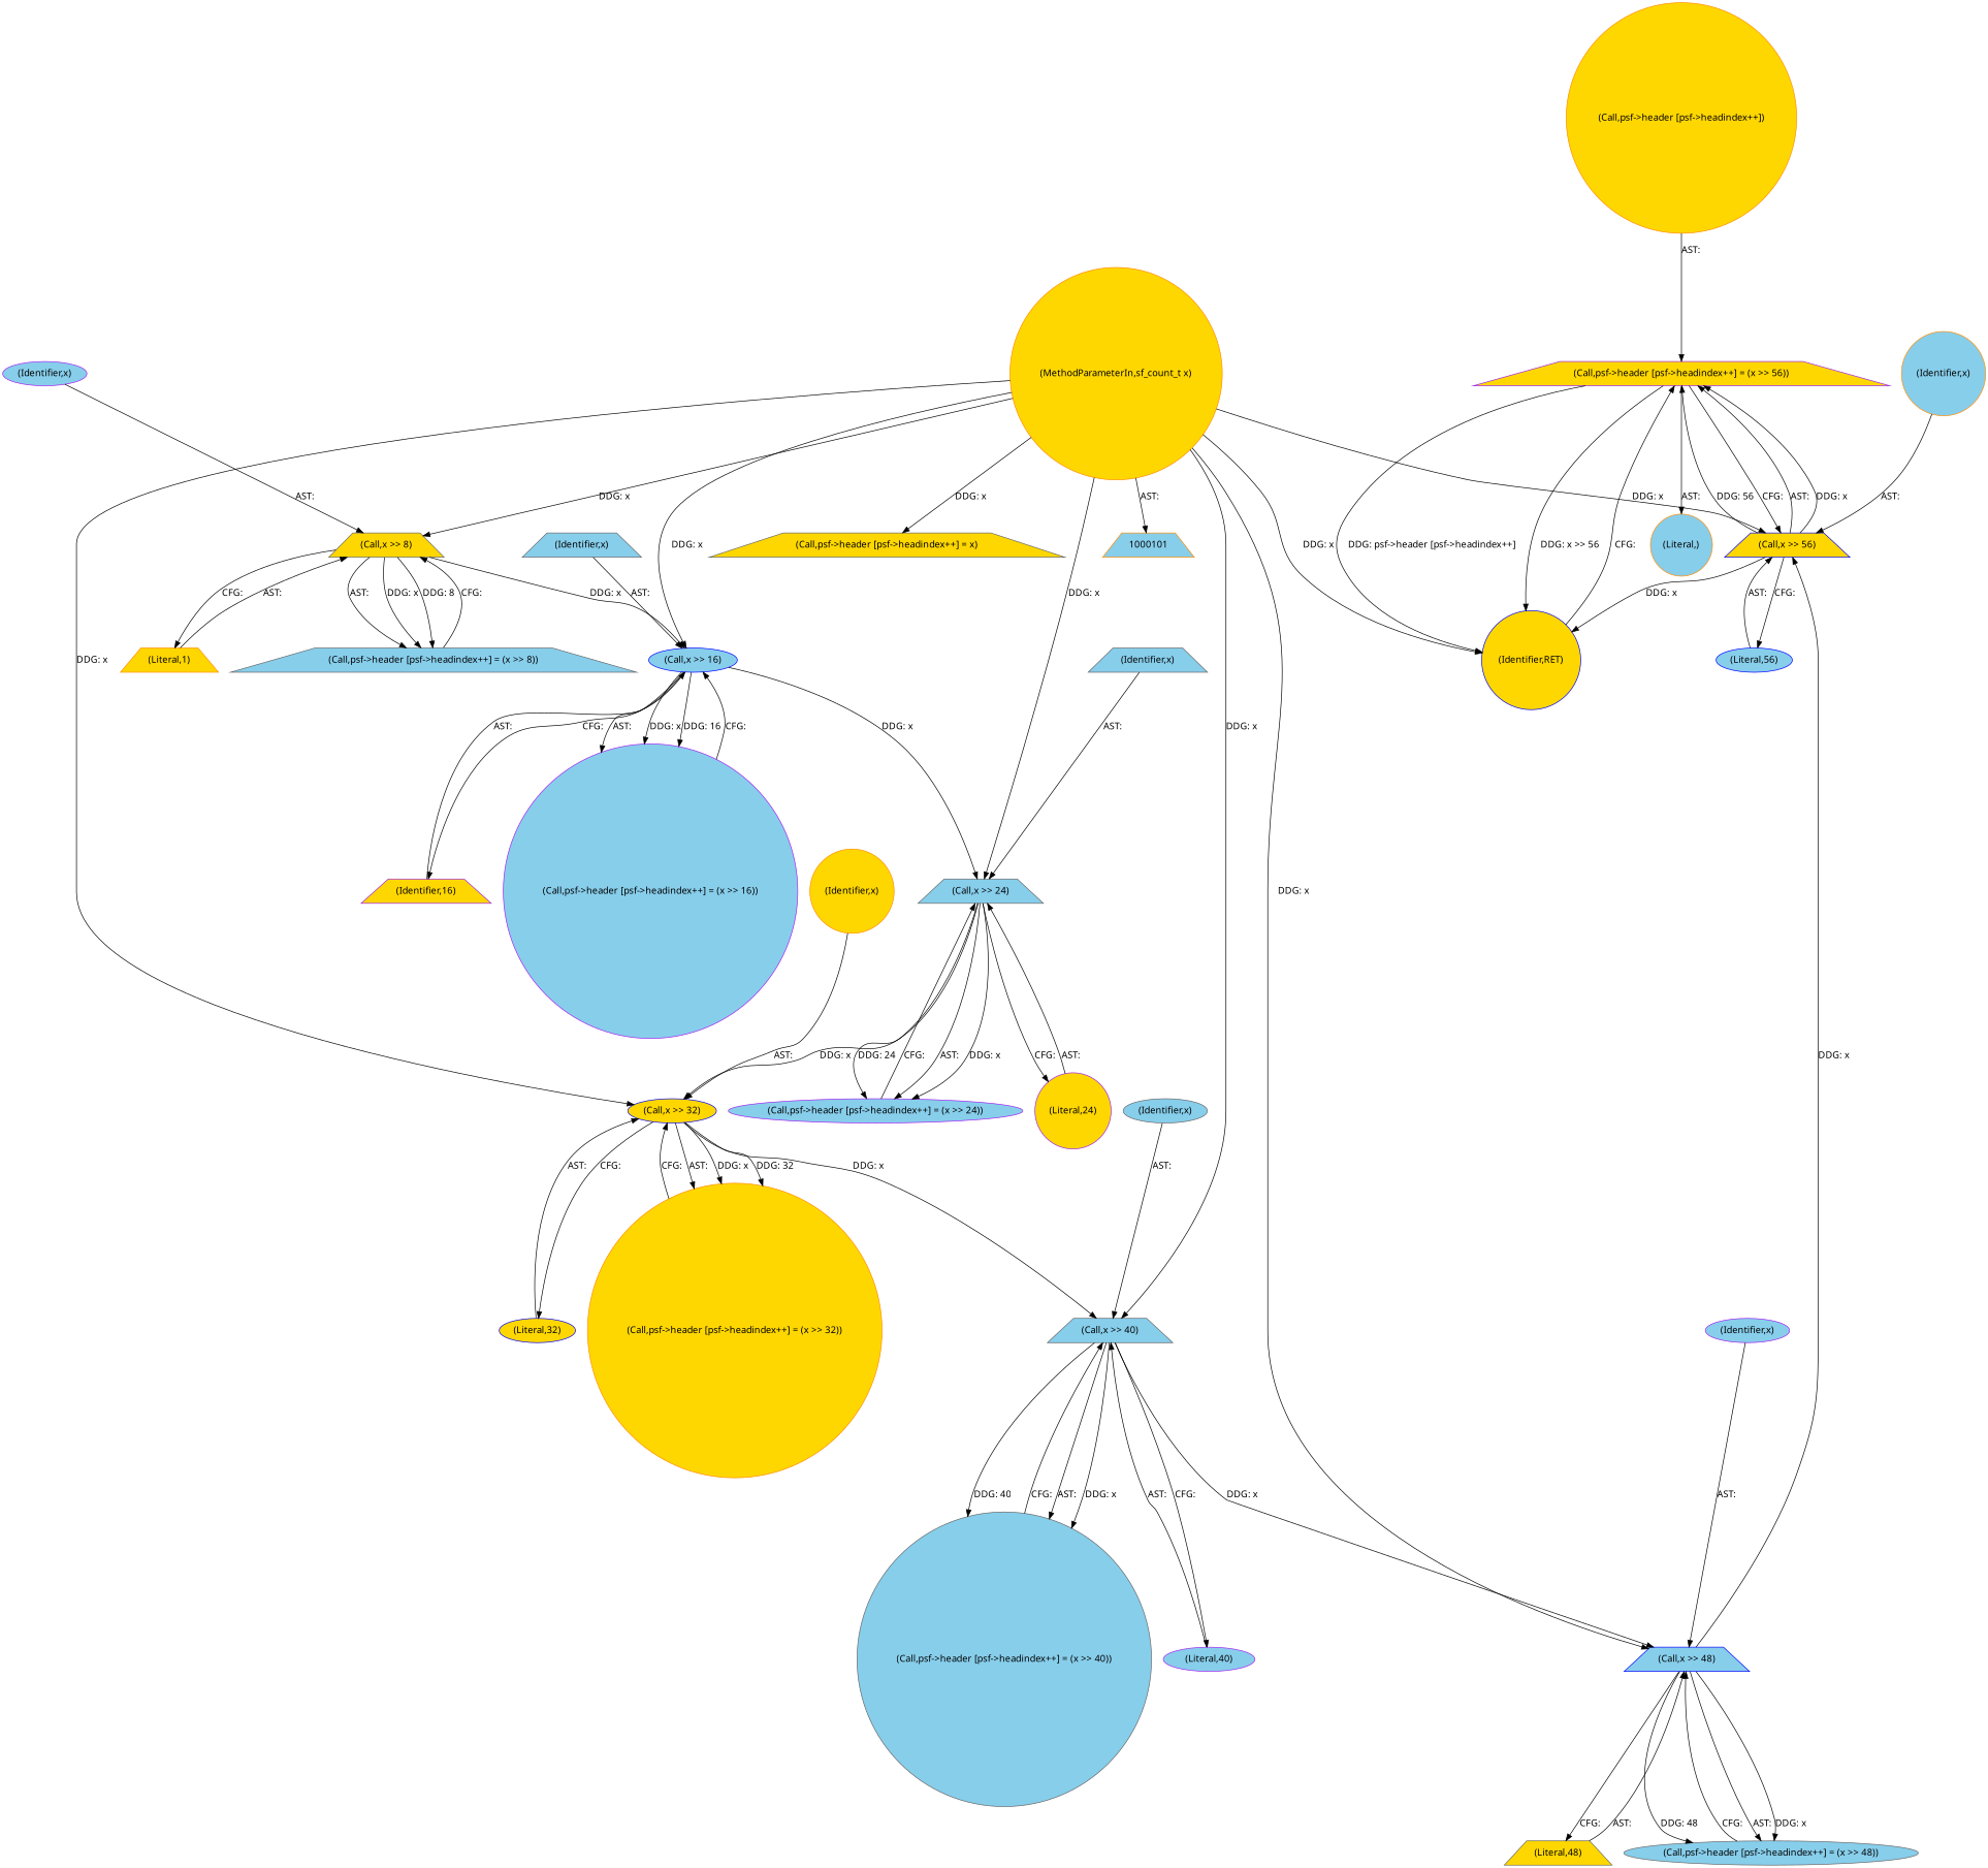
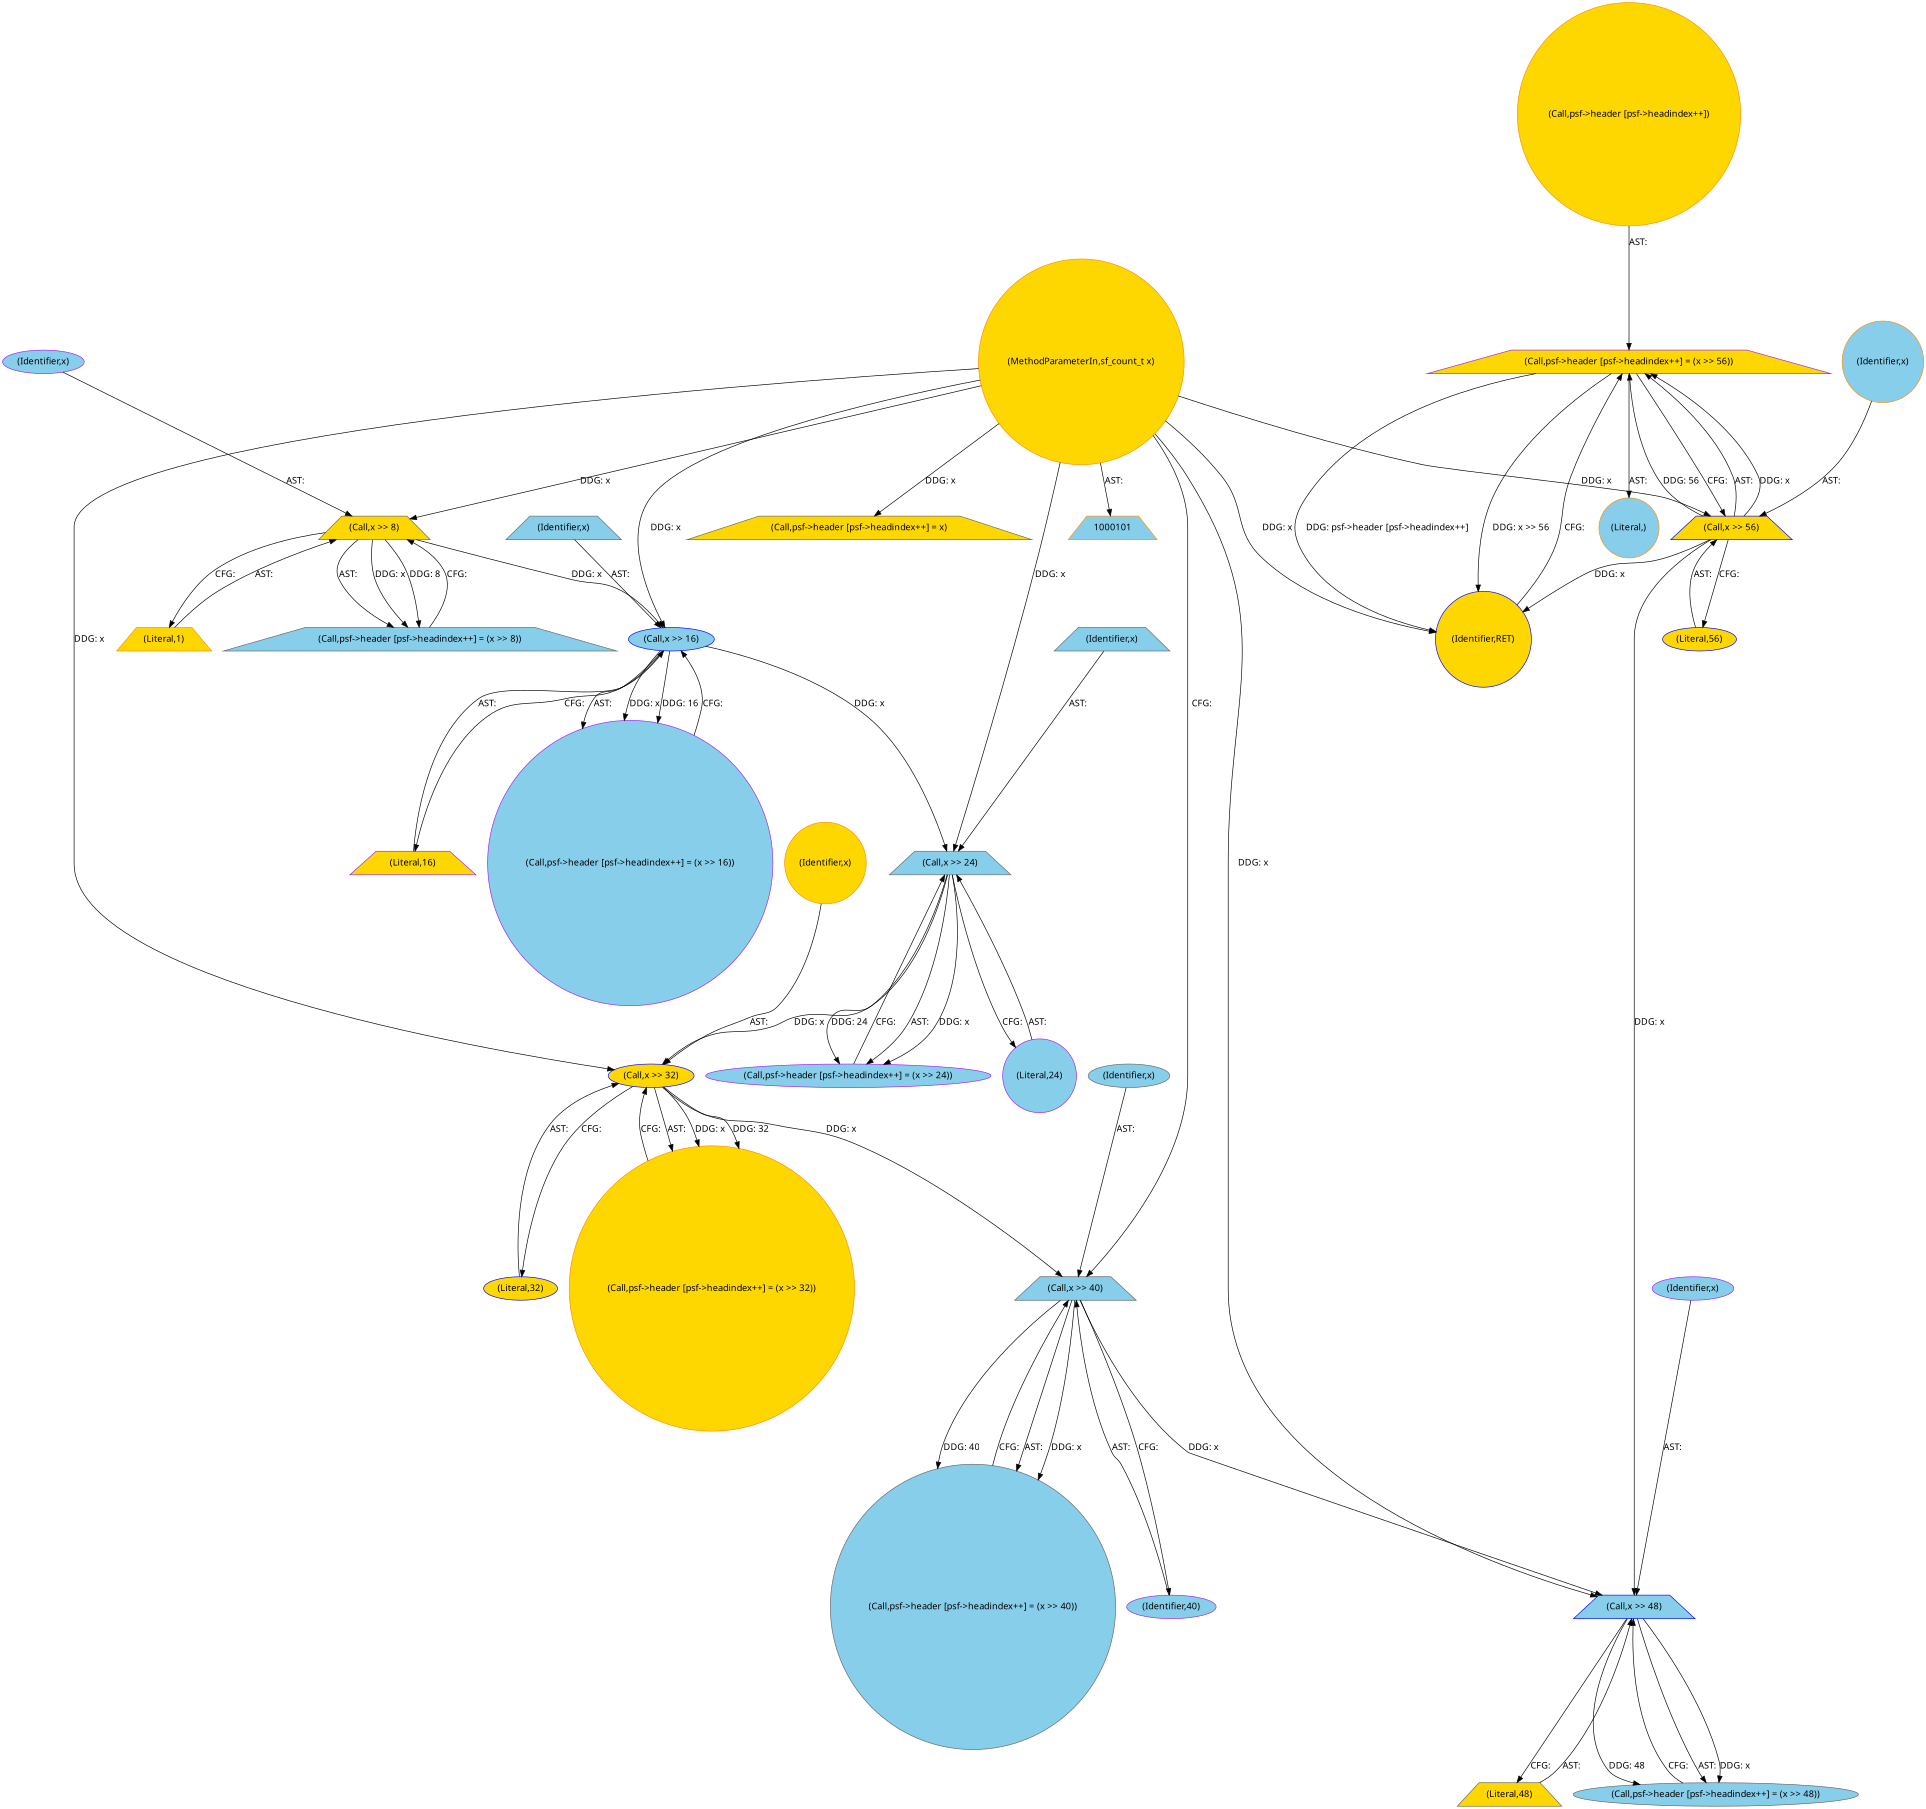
  digraph {
    fontname="Noto Sans"
    node [color=gray40 fillcolor=skyblue fontname="Noto Sans" shape=trapezium style=filled]
    edge [fontname="Noto Sans"]
    n1 [color=purple fillcolor=gold label="(Call,psf->header [psf->headindex++] = (x >> 56))"]
    n2 [color=blue fillcolor=gold label="(Call,x >> 56)"]
    n3 [color=darkorange label="(Literal,)" shape=circle]
    n4 [color=blue fillcolor=gold label="(Identifier,RET)" shape=circle]
-   n5 [color=blue label="(Literal,56)" shape=ellipse]
+   n5 [color=blue fillcolor=gold label="(Literal,56)" shape=ellipse]
    n6 [color=blue label="(Call,x >> 48)"]
    n7 [fillcolor=gold label="(Literal,48)"]
    n8 [label="(Call,psf->header [psf->headindex++] = (x >> 48))" shape=ellipse]
    n9 [label="(Call,x >> 40)"]
-   n10 [color=purple label="(Literal,40)" shape=ellipse]
+   n10 [color=purple label="(Identifier,40)" shape=ellipse]
    n11 [label="(Call,psf->header [psf->headindex++] = (x >> 40))" shape=circle]
    n12 [color=blue fillcolor=gold label="(Call,x >> 32)" shape=ellipse]
    n13 [color=blue fillcolor=gold label="(Literal,32)" shape=ellipse]
    n14 [color=darkorange fillcolor=gold label="(Call,psf->header [psf->headindex++] = (x >> 32))" shape=circle]
    n15 [label="(Call,x >> 24)"]
    n16 [color=purple label="(Call,psf->header [psf->headindex++] = (x >> 24))" shape=ellipse]
-   n17 [color=purple fillcolor=gold label="(Literal,24)" shape=circle]
+   n17 [color=purple label="(Literal,24)" shape=circle]
    n18 [color=blue label="(Call,x >> 16)" shape=ellipse]
-   n19 [color=purple fillcolor=gold label="(Identifier,16)"]
+   n19 [color=purple fillcolor=gold label="(Literal,16)"]
    n20 [color=purple label="(Call,psf->header [psf->headindex++] = (x >> 16))" shape=circle]
    n21 [fillcolor=gold label="(Call,x >> 8)"]
    n22 [color=darkorange fillcolor=gold label="(Literal,1)"]
    n23 [label="(Call,psf->header [psf->headindex++] = (x >> 8))"]
    n24 [color=darkorange fillcolor=gold label="(MethodParameterIn,sf_count_t x)" shape=circle]
    n25 [fillcolor=gold label="(Call,psf->header [psf->headindex++] = x)"]
    1000101 [color=darkorange]
    n27 [color=darkorange label="(Identifier,x)" shape=circle]
    n28 [color=darkorange fillcolor=gold label="(Identifier,x)" shape=circle]
    n29 [label="(Identifier,x)"]
    n30 [color=purple label="(Identifier,x)" shape=ellipse]
    n31 [color=darkorange fillcolor=gold label="(Call,psf->header [psf->headindex++])" shape=circle]
    n32 [color=purple label="(Identifier,x)" shape=ellipse]
    n33 [label="(Identifier,x)"]
    n34 [label="(Identifier,x)" shape=ellipse]
    n1 -> n2 [label="CFG: "]
    n1 -> n3 [label="AST: "]
    n1 -> n4 [label="DDG: psf->header [psf->headindex++]"]
    n1 -> n4 [label="DDG: x >> 56"]
    n2 -> n1 [label="AST: "]
    n2 -> n1 [label="DDG: x"]
    n2 -> n1 [label="DDG: 56"]
    n2 -> n4 [label="DDG: x"]
    n2 -> n5 [label="CFG: "]
    n4 -> n1 [label="CFG: "]
    n5 -> n2 [label="AST: "]
-   n6 -> n2 [label="DDG: x"]
+   n2 -> n6 [label="DDG: x"]
    n6 -> n7 [label="CFG: "]
    n6 -> n8 [label="AST: "]
    n6 -> n8 [label="DDG: x"]
    n6 -> n8 [label="DDG: 48"]
    n7 -> n6 [label="AST: "]
    n8 -> n6 [label="CFG: "]
    n9 -> n6 [label="DDG: x"]
    n9 -> n10 [label="CFG: "]
    n9 -> n11 [label="AST: "]
    n9 -> n11 [label="DDG: x"]
    n9 -> n11 [label="DDG: 40"]
    n10 -> n9 [label="AST: "]
    n11 -> n9 [label="CFG: "]
    n12 -> n9 [label="DDG: x"]
    n12 -> n13 [label="CFG: "]
    n12 -> n14 [label="AST: "]
    n12 -> n14 [label="DDG: x"]
    n12 -> n14 [label="DDG: 32"]
    n13 -> n12 [label="AST: "]
    n14 -> n12 [label="CFG: "]
    n15 -> n12 [label="DDG: x"]
    n15 -> n16 [label="AST: "]
    n15 -> n16 [label="DDG: x"]
    n15 -> n16 [label="DDG: 24"]
    n15 -> n17 [label="CFG: "]
    n16 -> n15 [label="CFG: "]
    n17 -> n15 [label="AST: "]
    n18 -> n15 [label="DDG: x"]
    n18 -> n19 [label="CFG: "]
    n18 -> n20 [label="AST: "]
    n18 -> n20 [label="DDG: x"]
    n18 -> n20 [label="DDG: 16"]
    n19 -> n18 [label="AST: "]
    n20 -> n18 [label="CFG: "]
    n21 -> n18 [label="DDG: x"]
    n21 -> n22 [label="CFG: "]
    n21 -> n23 [label="AST: "]
    n21 -> n23 [label="DDG: x"]
    n21 -> n23 [label="DDG: 8"]
    n22 -> n21 [label="AST: "]
    n23 -> n21 [label="CFG: "]
    n24 -> n2 [label="DDG: x"]
    n24 -> n4 [label="DDG: x"]
    n24 -> n6 [label="DDG: x"]
-   n24 -> n9 [label="DDG: x"]
+   n24 -> n9 [label="CFG: "]
    n24 -> n12 [label="DDG: x"]
    n24 -> n15 [label="DDG: x"]
    n24 -> n18 [label="DDG: x"]
    n24 -> n21 [label="DDG: x"]
    n24 -> n25 [label="DDG: x"]
    n24 -> 1000101 [label="AST: "]
    n27 -> n2 [label="AST: "]
    n28 -> n12 [label="AST: "]
    n29 -> n15 [label="AST: "]
    n30 -> n21 [label="AST: "]
    n31 -> n1 [label="AST: "]
    n32 -> n6 [label="AST: "]
    n33 -> n18 [label="AST: "]
    n34 -> n9 [label="AST: "]
  }
